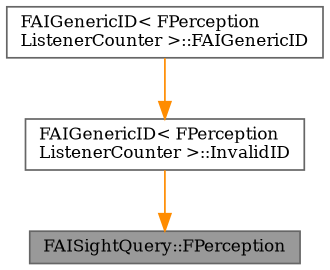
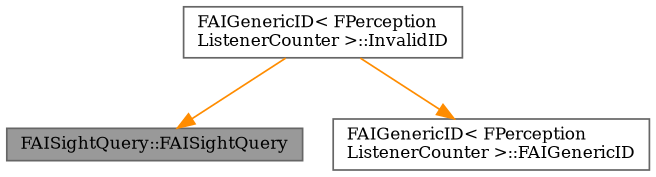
  digraph {
    fontname="DejaVu Serif"
    rankdir=TB
    node [color=grey40 fillcolor=white fontname="DejaVu Serif" fontsize=10 shape=box style=filled]
    edge [color=darkorange fontname="DejaVu Serif" fontsize=10 labelfontname=Helvetica labelfontsize=10 style=solid]
-   n1 [color=gray40 fillcolor=grey60 fontcolor=black height=0.2 label="FAISightQuery::FPerception" width=0.4]
+   n1 [color=gray40 fillcolor=grey60 fontcolor=black height=0.2 label="FAISightQuery::FAISightQuery" width=0.4]
    n2 [height=0.2 label="FAIGenericID\< FPerception\lListenerCounter \>::InvalidID" width=0.4]
    n3 [height=0.2 label="FAIGenericID\< FPerception\lListenerCounter \>::FAIGenericID" width=0.4]
    n2 -> n1
-   n3 -> n2
+   n2 -> n3
  }
